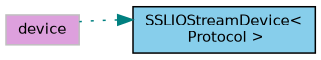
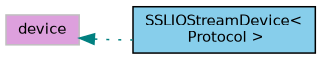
  digraph {
    rankdir=LR
    node [fontname=Helvetica fontsize=10 shape=record style=filled]
    n1 [color=grey75 fillcolor=plum height=0.2 label=device width=0.4]
    n2 [color=black fillcolor=skyblue height=0.2 label="SSLIOStreamDevice\<\l Protocol \>" width=0.4]
-   n2 -> n1 [color=teal dir=back fontname=Helvetica fontsize=10 labelfontname=Helvetica labelfontsize=10 style=dotted]
+   n1 -> n2 [color=teal dir=back fontname=Helvetica fontsize=10 labelfontname=Helvetica labelfontsize=10 style=dotted]
  }
